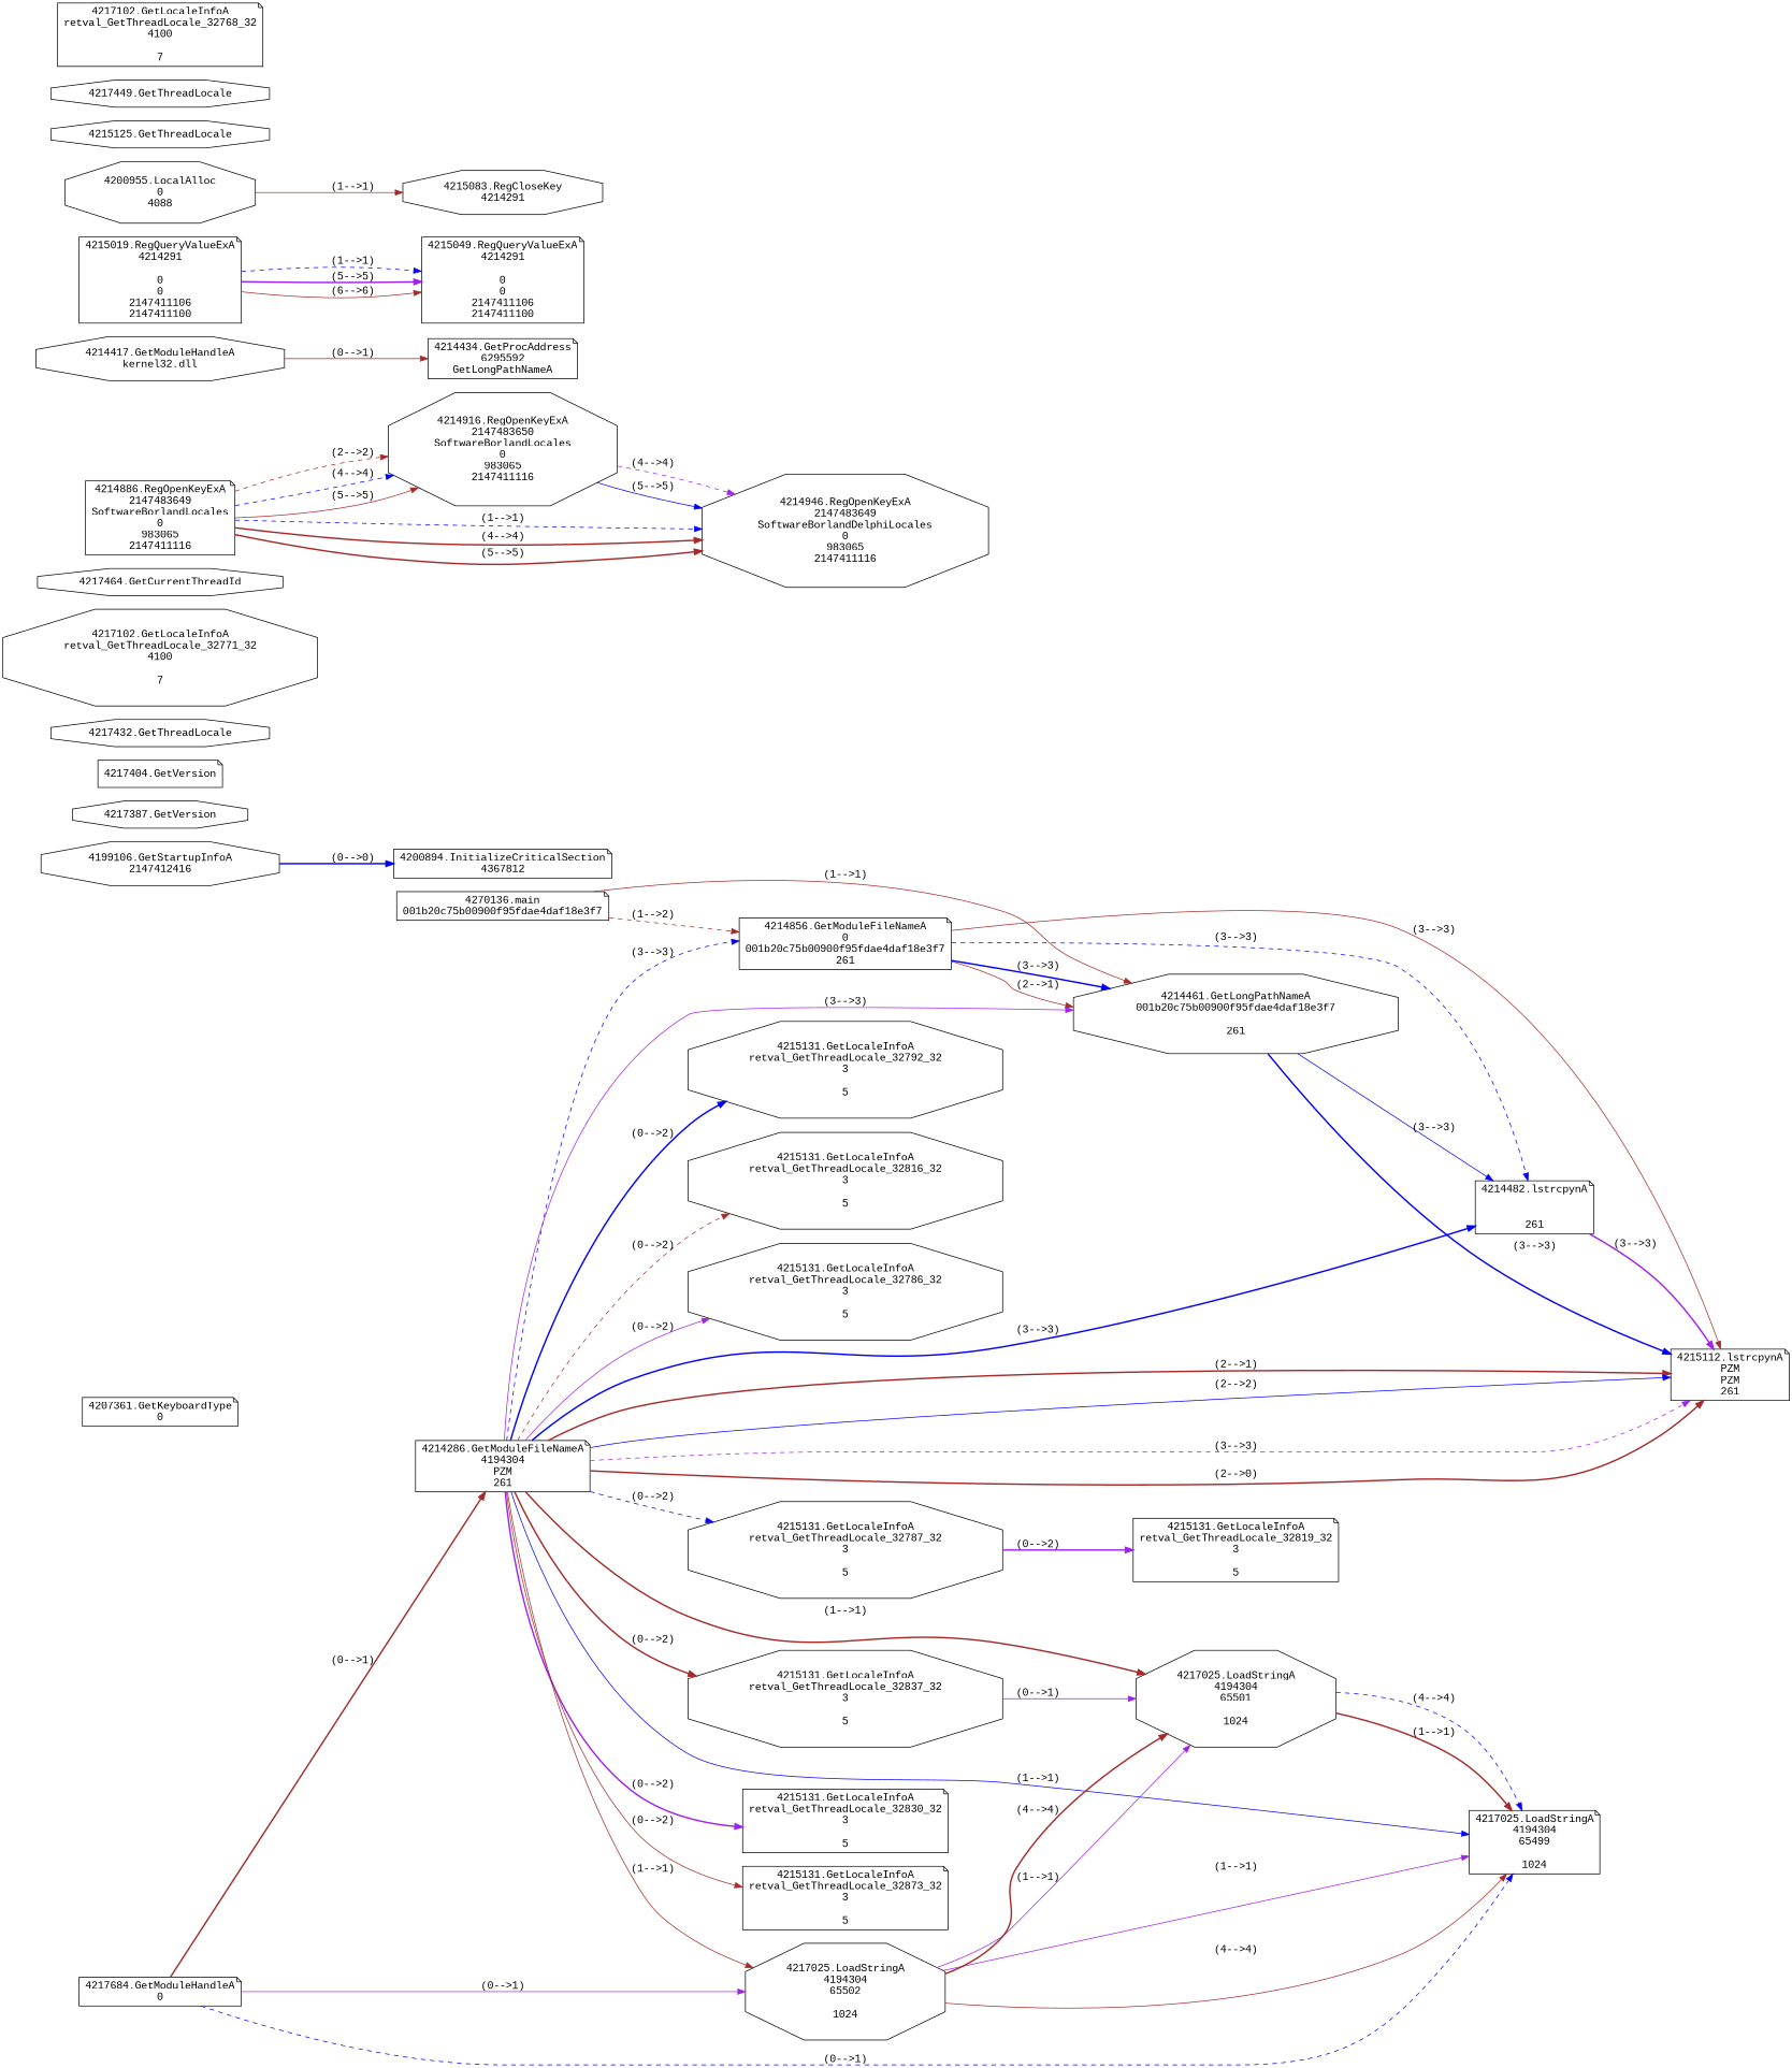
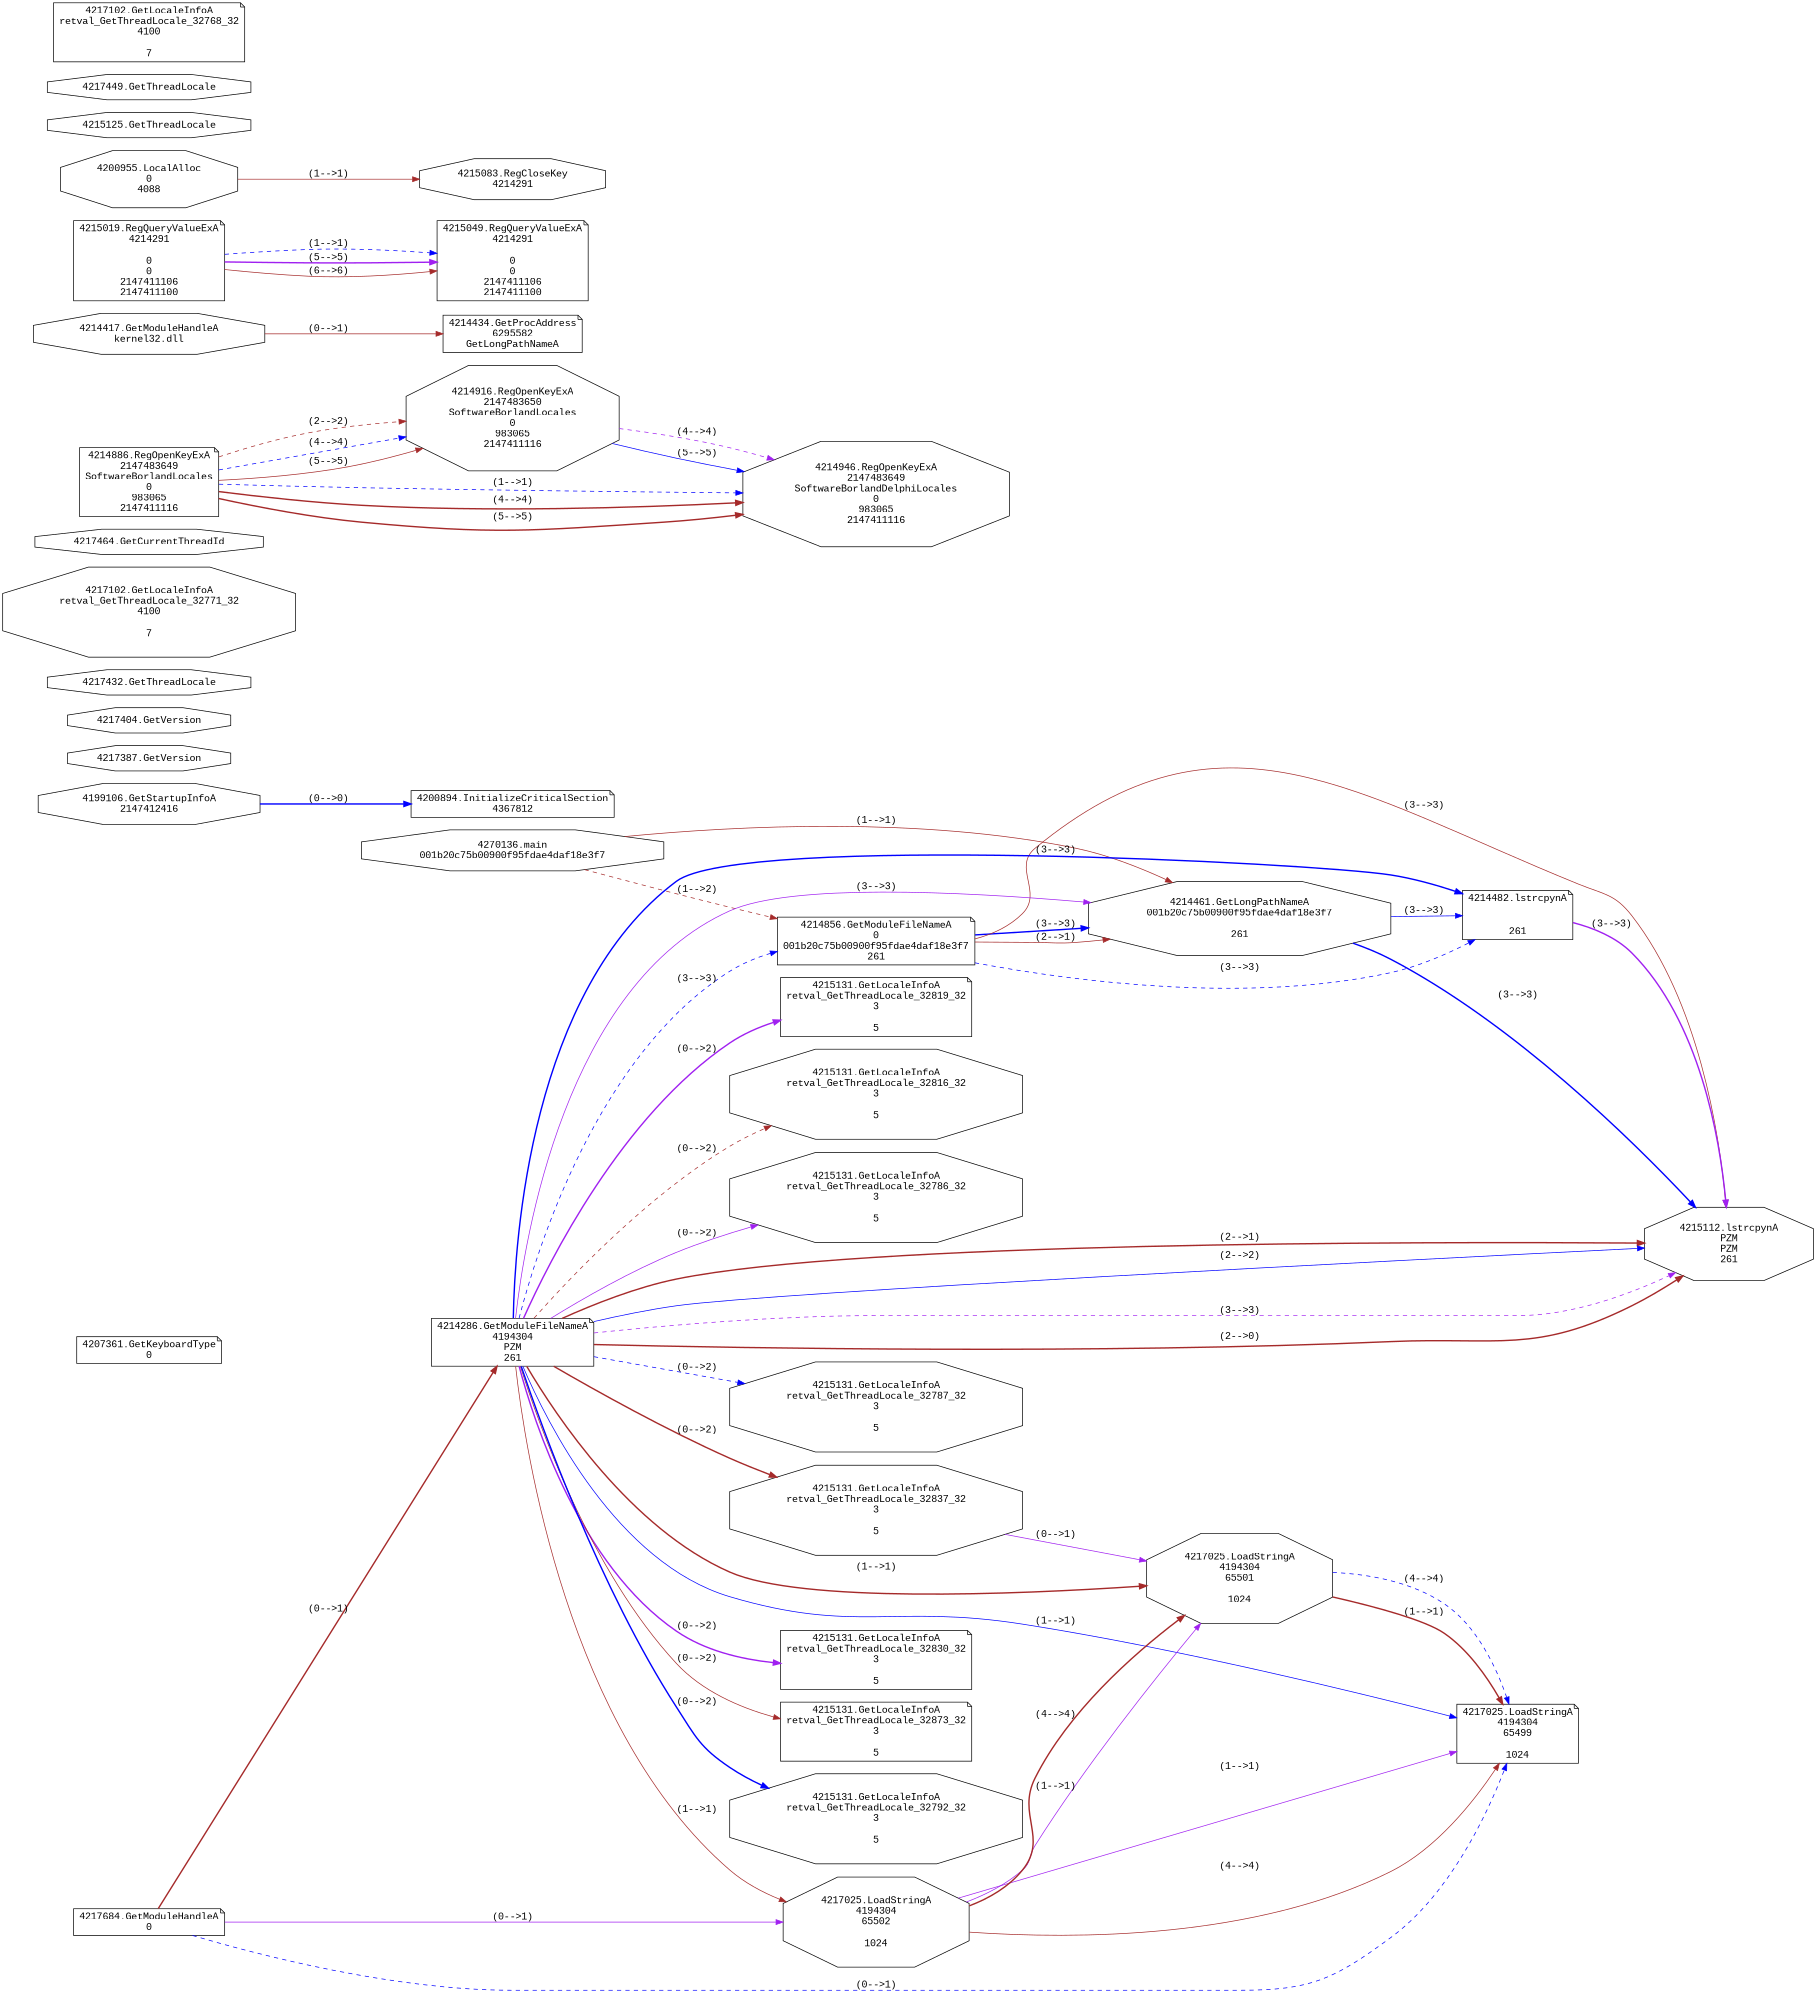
  digraph {
    fontname="Liberation Mono"
    rankdir=LR
    node [fontname="Liberation Mono" shape=octagon]
    edge [color=brown fontname="Liberation Mono" style=solid]
-   n1 [label="4270136.main\n001b20c75b00900f95fdae4daf18e3f7" shape=note]
+   n1 [label="4270136.main\n001b20c75b00900f95fdae4daf18e3f7"]
    n2 [label="4214856.GetModuleFileNameA\n0\n001b20c75b00900f95fdae4daf18e3f7\n261" shape=note]
    n3 [label="4214461.GetLongPathNameA\n001b20c75b00900f95fdae4daf18e3f7\n\n261"]
    n4 [label="4214482.lstrcpynA\n\n\n261" shape=note]
-   n5 [label="4215112.lstrcpynA\nPZM\nPZM\n261" shape=note]
+   n5 [label="4215112.lstrcpynA\nPZM\nPZM\n261"]
    n6 [label="4217684.GetModuleHandleA\n0" shape=note]
    n7 [label="4214286.GetModuleFileNameA\n4194304\nPZM\n261" shape=note]
    n8 [label="4217025.LoadStringA\n4194304\n65502\n\n1024"]
    n9 [label="4217025.LoadStringA\n4194304\n65499\n\n1024" shape=note]
    n10 [label="4217025.LoadStringA\n4194304\n65501\n\n1024"]
    n11 [label="4215131.GetLocaleInfoA\nretval_GetThreadLocale_32830_32\n3\n\n5" shape=note]
    n12 [label="4215131.GetLocaleInfoA\nretval_GetThreadLocale_32873_32\n3\n\n5" shape=note]
    n13 [label="4215131.GetLocaleInfoA\nretval_GetThreadLocale_32837_32\n3\n\n5"]
    n14 [label="4215131.GetLocaleInfoA\nretval_GetThreadLocale_32792_32\n3\n\n5"]
    n15 [label="4215131.GetLocaleInfoA\nretval_GetThreadLocale_32819_32\n3\n\n5" shape=note]
    n16 [label="4215131.GetLocaleInfoA\nretval_GetThreadLocale_32816_32\n3\n\n5"]
    n17 [label="4215131.GetLocaleInfoA\nretval_GetThreadLocale_32786_32\n3\n\n5"]
    n18 [label="4215131.GetLocaleInfoA\nretval_GetThreadLocale_32787_32\n3\n\n5"]
    n19 [label="4207361.GetKeyboardType\n0" shape=note]
    n20 [label="4199106.GetStartupInfoA\n2147412416"]
    n21 [label="4200894.InitializeCriticalSection\n4367812" shape=note]
    n22 [label="4217387.GetVersion\n"]
-   n23 [label="4217404.GetVersion\n" shape=note]
+   n23 [label="4217404.GetVersion\n"]
    n24 [label="4217432.GetThreadLocale\n"]
    n25 [label="4217102.GetLocaleInfoA\nretval_GetThreadLocale_32771_32\n4100\n\n7"]
    n26 [label="4217464.GetCurrentThreadId\n"]
    n27 [label="4214886.RegOpenKeyExA\n2147483649\nSoftware\Borland\Locales\n0\n983065\n2147411116" shape=note]
    n28 [label="4214916.RegOpenKeyExA\n2147483650\nSoftware\Borland\Locales\n0\n983065\n2147411116"]
    n29 [label="4214946.RegOpenKeyExA\n2147483649\nSoftware\Borland\Delphi\Locales\n0\n983065\n2147411116"]
    n30 [label="4214417.GetModuleHandleA\nkernel32.dll"]
-   n31 [label="4214434.GetProcAddress\n6295592\nGetLongPathNameA" shape=note]
+   n31 [label="4214434.GetProcAddress\n6295582\nGetLongPathNameA" shape=note]
    n32 [label="4215019.RegQueryValueExA\n4214291\n\n0\n0\n2147411106\n2147411100" shape=note]
    n33 [label="4215049.RegQueryValueExA\n4214291\n\n0\n0\n2147411106\n2147411100" shape=note]
    n34 [label="4215083.RegCloseKey\n4214291"]
    n35 [label="4215125.GetThreadLocale\n"]
    n36 [label="4200955.LocalAlloc\n0\n4088"]
    n37 [label="4217449.GetThreadLocale\n"]
    n38 [label="4217102.GetLocaleInfoA\nretval_GetThreadLocale_32768_32\n4100\n\n7" shape=note]
    n1 -> n2 [label="(1-->2)" style=dashed]
    n1 -> n3 [label="(1-->1)"]
    n2 -> n3 [label="(2-->1)"]
    n2 -> n3 [color=blue label="(3-->3)" style=bold]
    n2 -> n4 [color=blue label="(3-->3)" style=dashed]
    n2 -> n5 [label="(3-->3)"]
    n3 -> n4 [color=blue label="(3-->3)"]
    n3 -> n5 [color=blue label="(3-->3)" style=bold]
    n4 -> n5 [color=purple label="(3-->3)" style=bold]
    n6 -> n7 [label="(0-->1)" style=bold]
    n6 -> n8 [color=purple label="(0-->1)"]
    n6 -> n9 [color=blue label="(0-->1)" style=dashed]
    n7 -> n2 [color=blue label="(3-->3)" style=dashed]
    n7 -> n3 [color=purple label="(3-->3)"]
    n7 -> n4 [color=blue label="(3-->3)" style=bold]
    n7 -> n5 [label="(2-->1)" style=bold]
    n7 -> n5 [color=blue label="(2-->2)"]
    n7 -> n5 [color=purple label="(3-->3)" style=dashed]
    n7 -> n5 [label="(2-->0)" style=bold]
    n7 -> n8 [label="(1-->1)"]
    n7 -> n9 [color=blue label="(1-->1)"]
    n7 -> n10 [label="(1-->1)" style=bold]
    n7 -> n11 [color=purple label="(0-->2)" style=bold]
    n7 -> n12 [label="(0-->2)"]
    n7 -> n13 [label="(0-->2)" style=bold]
    n7 -> n14 [color=blue label="(0-->2)" style=bold]
-   n18 -> n15 [color=purple label="(0-->2)" style=bold]
+   n7 -> n15 [color=purple label="(0-->2)" style=bold]
    n7 -> n16 [label="(0-->2)" style=dashed]
    n7 -> n17 [color=purple label="(0-->2)"]
    n7 -> n18 [color=blue label="(0-->2)" style=dashed]
    n8 -> n9 [color=purple label="(1-->1)"]
    n8 -> n9 [label="(4-->4)"]
    n8 -> n10 [color=purple label="(1-->1)"]
    n8 -> n10 [label="(4-->4)" style=bold]
    n10 -> n9 [label="(1-->1)" style=bold]
    n10 -> n9 [color=blue label="(4-->4)" style=dashed]
    n13 -> n10 [color=purple label="(0-->1)"]
    n20 -> n21 [color=blue label="(0-->0)" style=bold]
    n27 -> n28 [label="(2-->2)" style=dashed]
    n27 -> n28 [color=blue label="(4-->4)" style=dashed]
    n27 -> n28 [label="(5-->5)"]
    n27 -> n29 [color=blue label="(1-->1)" style=dashed]
    n27 -> n29 [label="(4-->4)" style=bold]
    n27 -> n29 [label="(5-->5)" style=bold]
    n28 -> n29 [color=purple label="(4-->4)" style=dashed]
    n28 -> n29 [color=blue label="(5-->5)"]
    n30 -> n31 [label="(0-->1)"]
    n32 -> n33 [color=blue label="(1-->1)" style=dashed]
    n32 -> n33 [color=purple label="(5-->5)" style=bold]
    n32 -> n33 [label="(6-->6)"]
    n36 -> n34 [label="(1-->1)"]
  }
